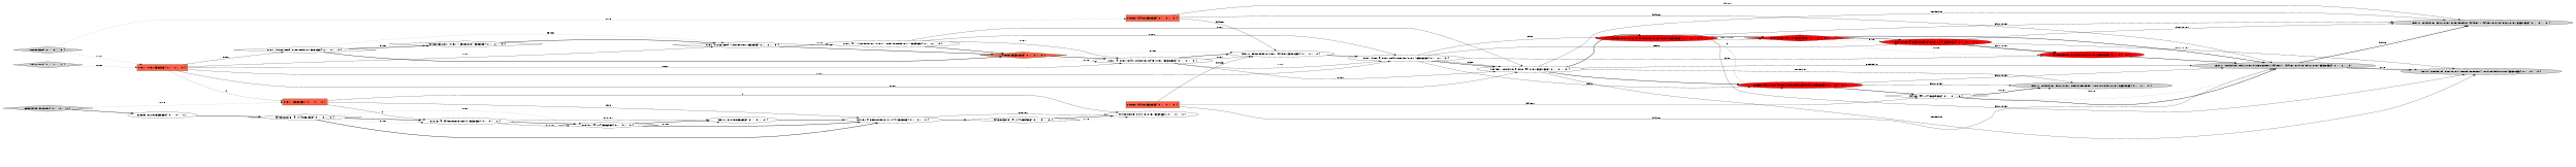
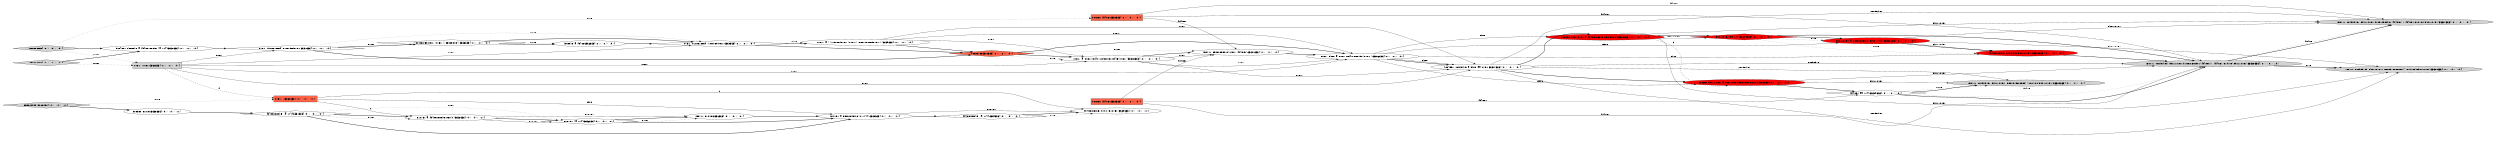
  digraph {
    fontname="DejaVu Sans Mono"
    rankdir=LR
    node [fillcolor=white fontname="DejaVu Sans Mono" shape=ellipse style=filled]
    edge [fontname="DejaVu Sans Mono" style=solid]
    n1 [label="return getDocSetNC(query,filter)@@@14@@@['1', '1', '0']"]
    n2 [label="Query absQ = QueryUtils.getAbs(query)@@@16@@@['1', '1', '0']"]
    n3 [fillcolor=red label="DocSet absAnswer = getAndCacheDocSet(absQ)@@@18@@@['0', '1', '0']"]
    n4 [fillcolor=red label="absAnswer = getDocSetNC(absQ,null)@@@20@@@['1', '0', '0']"]
    n5 [fillcolor=red label="filterCache.put(absQ,absAnswer)@@@21@@@['1', '0', '0']"]
    n6 [label="boolean positive = absQ == query@@@17@@@['1', '1', '0']"]
    n7 [fillcolor=red label="DocSet absAnswer = filterCache.get(absQ)@@@18@@@['1', '0', '0']"]
    n8 [fillcolor=lightgray label="return positive? absAnswer.intersection(filter): filter.andNot(absAnswer)@@@23@@@['1', '1', '0']"]
    n9 [fillcolor=lightgray label="return positive? absAnswer: getLiveDocSet().andNot(absAnswer)@@@20@@@['0', '1', '0']"]
    n10 [label="filter == null@@@19@@@['0', '1', '0']" shape=diamond]
    n11 [fillcolor=lightgray label="return positive? absAnswer.intersection(filter): filter.andNot(absAnswer)@@@27@@@['1', '0', '0']"]
    n12 [fillcolor=lightgray label="return positive? absAnswer: getLiveDocSet().andNot(absAnswer)@@@24@@@['1', '0', '0']"]
    n13 [fillcolor=tomato label="Query q@@@2@@@['0', '0', '1']" shape=box]
    n14 [label="filterCache.put(q,answer)@@@9@@@['0', '0', '1']"]
    n15 [label="answer = filterCache.get(q)@@@5@@@['0', '0', '1']"]
    n16 [label="answer = getDocSetNC(q,null)@@@8@@@['0', '0', '1']"]
    n17 [label="answer != null@@@6@@@['0', '0', '1']" shape=diamond]
    n18 [label="return answer@@@6@@@['0', '0', '1']"]
    n19 [label="filterCache != null@@@9@@@['0', '0', '1']" shape=diamond]
    n20 [label="filterCache != null@@@4@@@['0', '0', '1']" shape=diamond]
-   n21 [fillcolor=tomato label="Query query@@@2@@@['1', '1', '0']" shape=box]
+   n21 [fillcolor=lightgray label="Query query@@@2@@@['1', '1', '0']" shape=box]
    n22 [label="query instanceof WrappedQuery@@@8@@@['1', '1', '0']" shape=diamond]
    n23 [label="query = QueryUtils.makeQueryable(query)@@@13@@@['1', '1', '0']"]
    n24 [label="query instanceof ExtendedQuery@@@4@@@['1', '1', '0']" shape=diamond]
    n25 [label="query = ((WrappedQuery)query).getWrappedQuery()@@@9@@@['1', '1', '0']"]
    n26 [fillcolor=tomato label="!doCache@@@12@@@['1', '1', '0']" shape=diamond]
    n27 [label="!((ExtendedQuery)query).getCache()@@@5@@@['1', '1', '0']" shape=diamond]
    n28 [fillcolor=lightgray label="getDocSet['0', '1', '0']" shape=diamond]
+   n29 [label="boolean doCache = filterCache != null@@@3@@@['1', '1', '0']"]
    n30 [fillcolor=tomato label="DocSet filter@@@2@@@['0', '1', '0']" shape=box]
+   n31 [label="doCache = false@@@6@@@['1', '1', '0']"]
    n32 [fillcolor=red label="absAnswer == null@@@19@@@['1', '0', '0']" shape=diamond]
    n33 [label="DocSet answer@@@3@@@['0', '0', '1']"]
    n34 [fillcolor=lightgray label="getDocSet['1', '0', '0']" shape=diamond]
    n35 [fillcolor=tomato label="DocSet filter@@@2@@@['1', '0', '0']" shape=box]
    n36 [fillcolor=lightgray label="getPositiveDocSet['0', '0', '1']" shape=diamond]
    n1 -> n2 [style=bold]
    n2 -> n3 [label=absQ]
    n2 -> n4 [label=absQ]
    n2 -> n5 [label=absQ]
    n2 -> n6 [label=absQ]
    n2 -> n6 [style=bold]
    n2 -> n7 [label=absQ]
    n3 -> n8 [label=absAnswer]
    n3 -> n9 [label=absAnswer]
    n3 -> n10 [style=bold]
    n4 -> n5 [label=absAnswer]
    n4 -> n5 [style=bold]
    n4 -> n11 [label=absAnswer]
    n4 -> n12 [label=absAnswer]
    n5 -> n8 [style=bold]
    n6 -> n3 [style=bold]
    n6 -> n7 [style=bold]
    n6 -> n8 [label=positive]
    n6 -> n9 [label=positive]
    n6 -> n11 [label=positive]
    n6 -> n12 [label=positive]
    n7 -> n3 [label=0 style=dashed]
    n7 -> n11 [label=absAnswer]
    n7 -> n12 [label=absAnswer]
    n7 -> n32 [label=absAnswer]
    n7 -> n32 [style=bold]
    n8 -> n11 [label=false style=dotted]
    n8 -> n11 [style=bold]
    n8 -> n12 [style=bold]
    n8 -> n12 [label=true style=dotted]
    n10 -> n8 [label=false style=dotted]
    n10 -> n8 [style=bold]
    n10 -> n9 [label=true style=dotted]
    n10 -> n9 [style=bold]
    n13 -> n14 [label=q]
    n13 -> n15 [label=q]
    n13 -> n16 [label=absQ]
    n15 -> n17 [label=answer]
    n15 -> n17 [style=bold]
    n15 -> n18 [label=answer]
    n16 -> n14 [label=answer]
    n16 -> n19 [style=bold]
    n17 -> n16 [style=bold]
    n17 -> n18 [style=bold]
    n17 -> n18 [label=true style=dotted]
    n18 -> n16 [style=bold]
    n19 -> n14 [label=true style=dotted]
    n19 -> n14 [style=bold]
    n20 -> n15 [label=true style=dotted]
    n20 -> n15 [style=bold]
    n20 -> n16 [style=bold]
    n20 -> n17 [label=query style=dotted]
    n21 -> n2 [label=query]
    n21 -> n6 [label=query]
    n21 -> n13 [label=0 style=dashed]
    n21 -> n22 [label=query]
    n21 -> n23 [label=query]
    n21 -> n24 [label=query]
    n22 -> n25 [label=true style=dotted]
    n22 -> n25 [style=bold]
    n22 -> n26 [style=bold]
    n23 -> n1 [style=bold]
    n23 -> n1 [label=query]
    n23 -> n2 [label=query]
    n23 -> n6 [label=query]
-   n24 -> n22 [label=false style=dotted]
+   n24 -> n22 [label=true style=dotted]
    n24 -> n26 [style=bold]
    n24 -> n27 [label=true style=dotted]
    n24 -> n27 [style=bold]
    n25 -> n2 [label=query]
    n25 -> n6 [label=query]
    n25 -> n23 [label=query]
    n25 -> n26 [style=bold]
    n26 -> n1 [label=true style=dotted]
+   n26 -> n2 [style=bold]
    n26 -> n23 [style=bold]
    n26 -> n23 [label=true style=dotted]
    n27 -> n22 [style=bold]
+   n27 -> n31 [label=true style=dotted]
+   n27 -> n31 [style=bold]
    n28 -> n21 [label=true style=dotted]
+   n28 -> n29 [style=bold]
+   n29 -> n24 [style=bold]
    n30 -> n1 [label=filter]
    n30 -> n8 [label=filter]
    n30 -> n10 [label=filter]
+   n31 -> n22 [style=bold]
    n32 -> n4 [label=true style=dotted]
    n32 -> n4 [style=bold]
    n32 -> n5 [label=true style=dotted]
    n32 -> n8 [style=bold]
    n33 -> n20 [style=bold]
    n34 -> n21 [label=true style=dotted]
+   n34 -> n29 [style=bold]
    n34 -> n35 [label=true style=dotted]
    n35 -> n1 [label=filter]
    n35 -> n8 [label=filter]
    n35 -> n11 [label=filter]
    n36 -> n13 [label=true style=dotted]
    n36 -> n33 [style=bold]
  }
